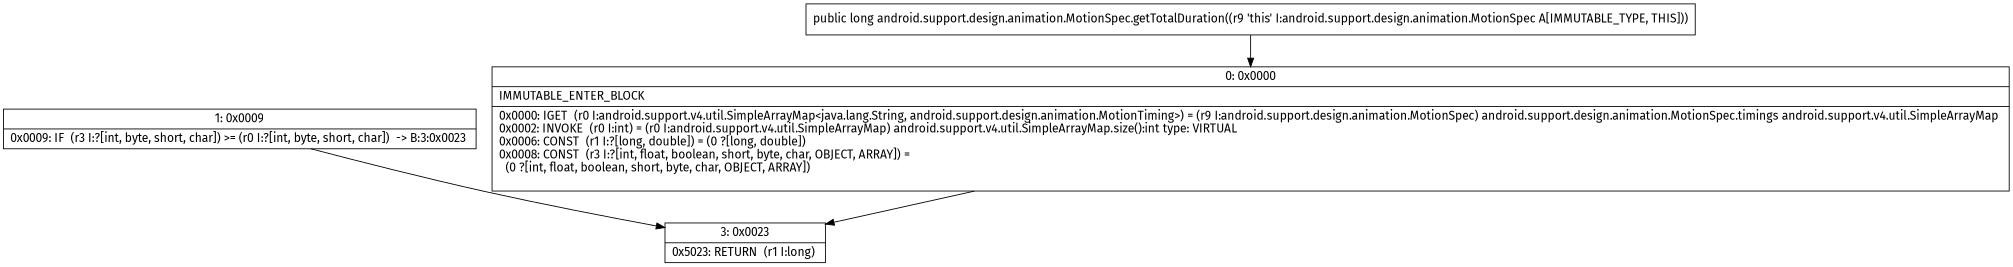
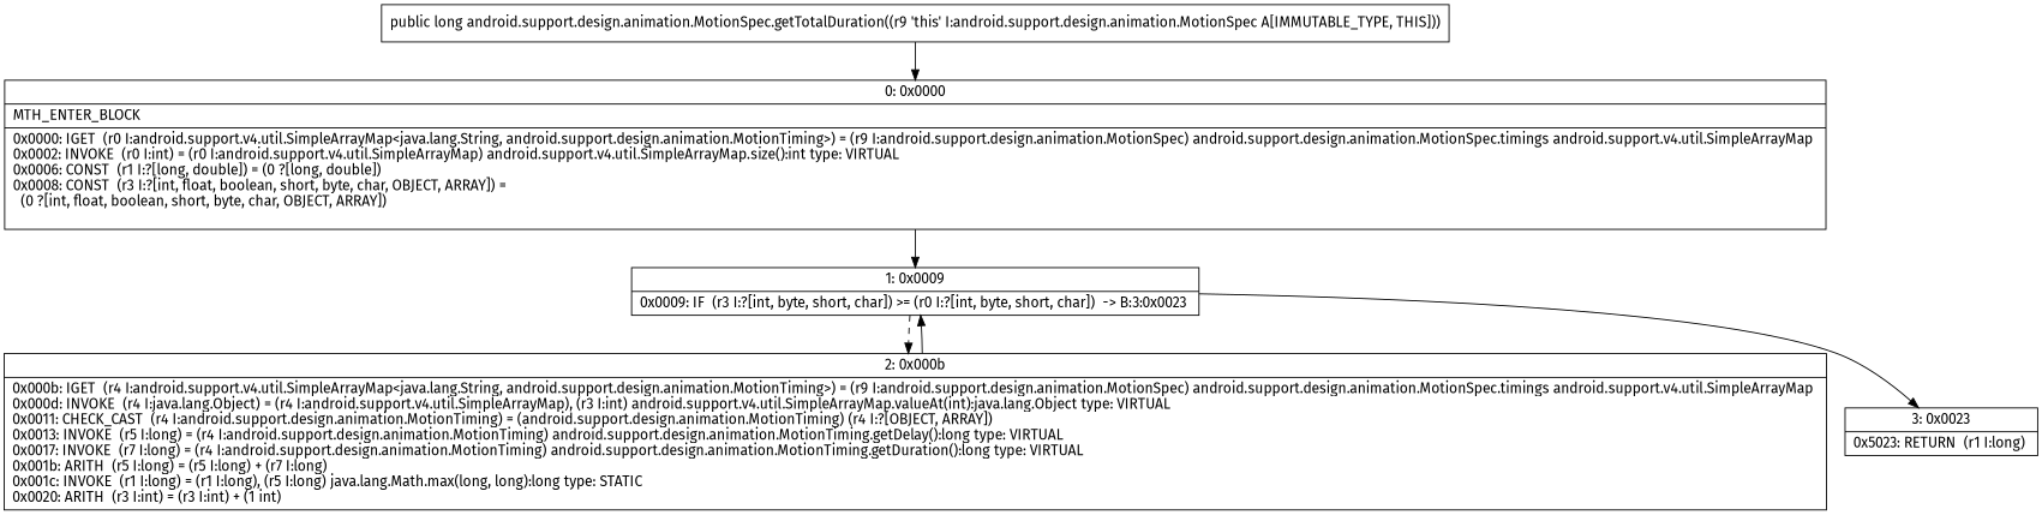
  digraph {
    fontname="Fira Sans"
    node [fontname="Fira Sans" shape=record]
    edge [fontname="Fira Sans"]
-   n1 [label="{0\:\ 0x0000|IMMUTABLE_ENTER_BLOCK\l|0x0000: IGET  (r0 I:android.support.v4.util.SimpleArrayMap\<java.lang.String, android.support.design.animation.MotionTiming\>) = (r9 I:android.support.design.animation.MotionSpec) android.support.design.animation.MotionSpec.timings android.support.v4.util.SimpleArrayMap \l0x0002: INVOKE  (r0 I:int) = (r0 I:android.support.v4.util.SimpleArrayMap) android.support.v4.util.SimpleArrayMap.size():int type: VIRTUAL \l0x0006: CONST  (r1 I:?[long, double]) = (0 ?[long, double]) \l0x0008: CONST  (r3 I:?[int, float, boolean, short, byte, char, OBJECT, ARRAY]) = \l  (0 ?[int, float, boolean, short, byte, char, OBJECT, ARRAY])\l \l}"]
+   n1 [label="{0\:\ 0x0000|MTH_ENTER_BLOCK\l|0x0000: IGET  (r0 I:android.support.v4.util.SimpleArrayMap\<java.lang.String, android.support.design.animation.MotionTiming\>) = (r9 I:android.support.design.animation.MotionSpec) android.support.design.animation.MotionSpec.timings android.support.v4.util.SimpleArrayMap \l0x0002: INVOKE  (r0 I:int) = (r0 I:android.support.v4.util.SimpleArrayMap) android.support.v4.util.SimpleArrayMap.size():int type: VIRTUAL \l0x0006: CONST  (r1 I:?[long, double]) = (0 ?[long, double]) \l0x0008: CONST  (r3 I:?[int, float, boolean, short, byte, char, OBJECT, ARRAY]) = \l  (0 ?[int, float, boolean, short, byte, char, OBJECT, ARRAY])\l \l}"]
    n2 [label="{1\:\ 0x0009|0x0009: IF  (r3 I:?[int, byte, short, char]) \>= (r0 I:?[int, byte, short, char])  \-\> B:3:0x0023 \l}"]
+   n3 [label="{2\:\ 0x000b|0x000b: IGET  (r4 I:android.support.v4.util.SimpleArrayMap\<java.lang.String, android.support.design.animation.MotionTiming\>) = (r9 I:android.support.design.animation.MotionSpec) android.support.design.animation.MotionSpec.timings android.support.v4.util.SimpleArrayMap \l0x000d: INVOKE  (r4 I:java.lang.Object) = (r4 I:android.support.v4.util.SimpleArrayMap), (r3 I:int) android.support.v4.util.SimpleArrayMap.valueAt(int):java.lang.Object type: VIRTUAL \l0x0011: CHECK_CAST  (r4 I:android.support.design.animation.MotionTiming) = (android.support.design.animation.MotionTiming) (r4 I:?[OBJECT, ARRAY]) \l0x0013: INVOKE  (r5 I:long) = (r4 I:android.support.design.animation.MotionTiming) android.support.design.animation.MotionTiming.getDelay():long type: VIRTUAL \l0x0017: INVOKE  (r7 I:long) = (r4 I:android.support.design.animation.MotionTiming) android.support.design.animation.MotionTiming.getDuration():long type: VIRTUAL \l0x001b: ARITH  (r5 I:long) = (r5 I:long) + (r7 I:long) \l0x001c: INVOKE  (r1 I:long) = (r1 I:long), (r5 I:long) java.lang.Math.max(long, long):long type: STATIC \l0x0020: ARITH  (r3 I:int) = (r3 I:int) + (1 int) \l}"]
    n4 [label="{3\:\ 0x0023|0x5023: RETURN  (r1 I:long) \l}"]
    n5 [label="{public long android.support.design.animation.MotionSpec.getTotalDuration((r9 'this' I:android.support.design.animation.MotionSpec A[IMMUTABLE_TYPE, THIS])) }"]
-   n1 -> n4
+   n1 -> n2
+   n2 -> n3 [style=dashed]
    n2 -> n4
+   n3 -> n2
    n5 -> n1
  }
